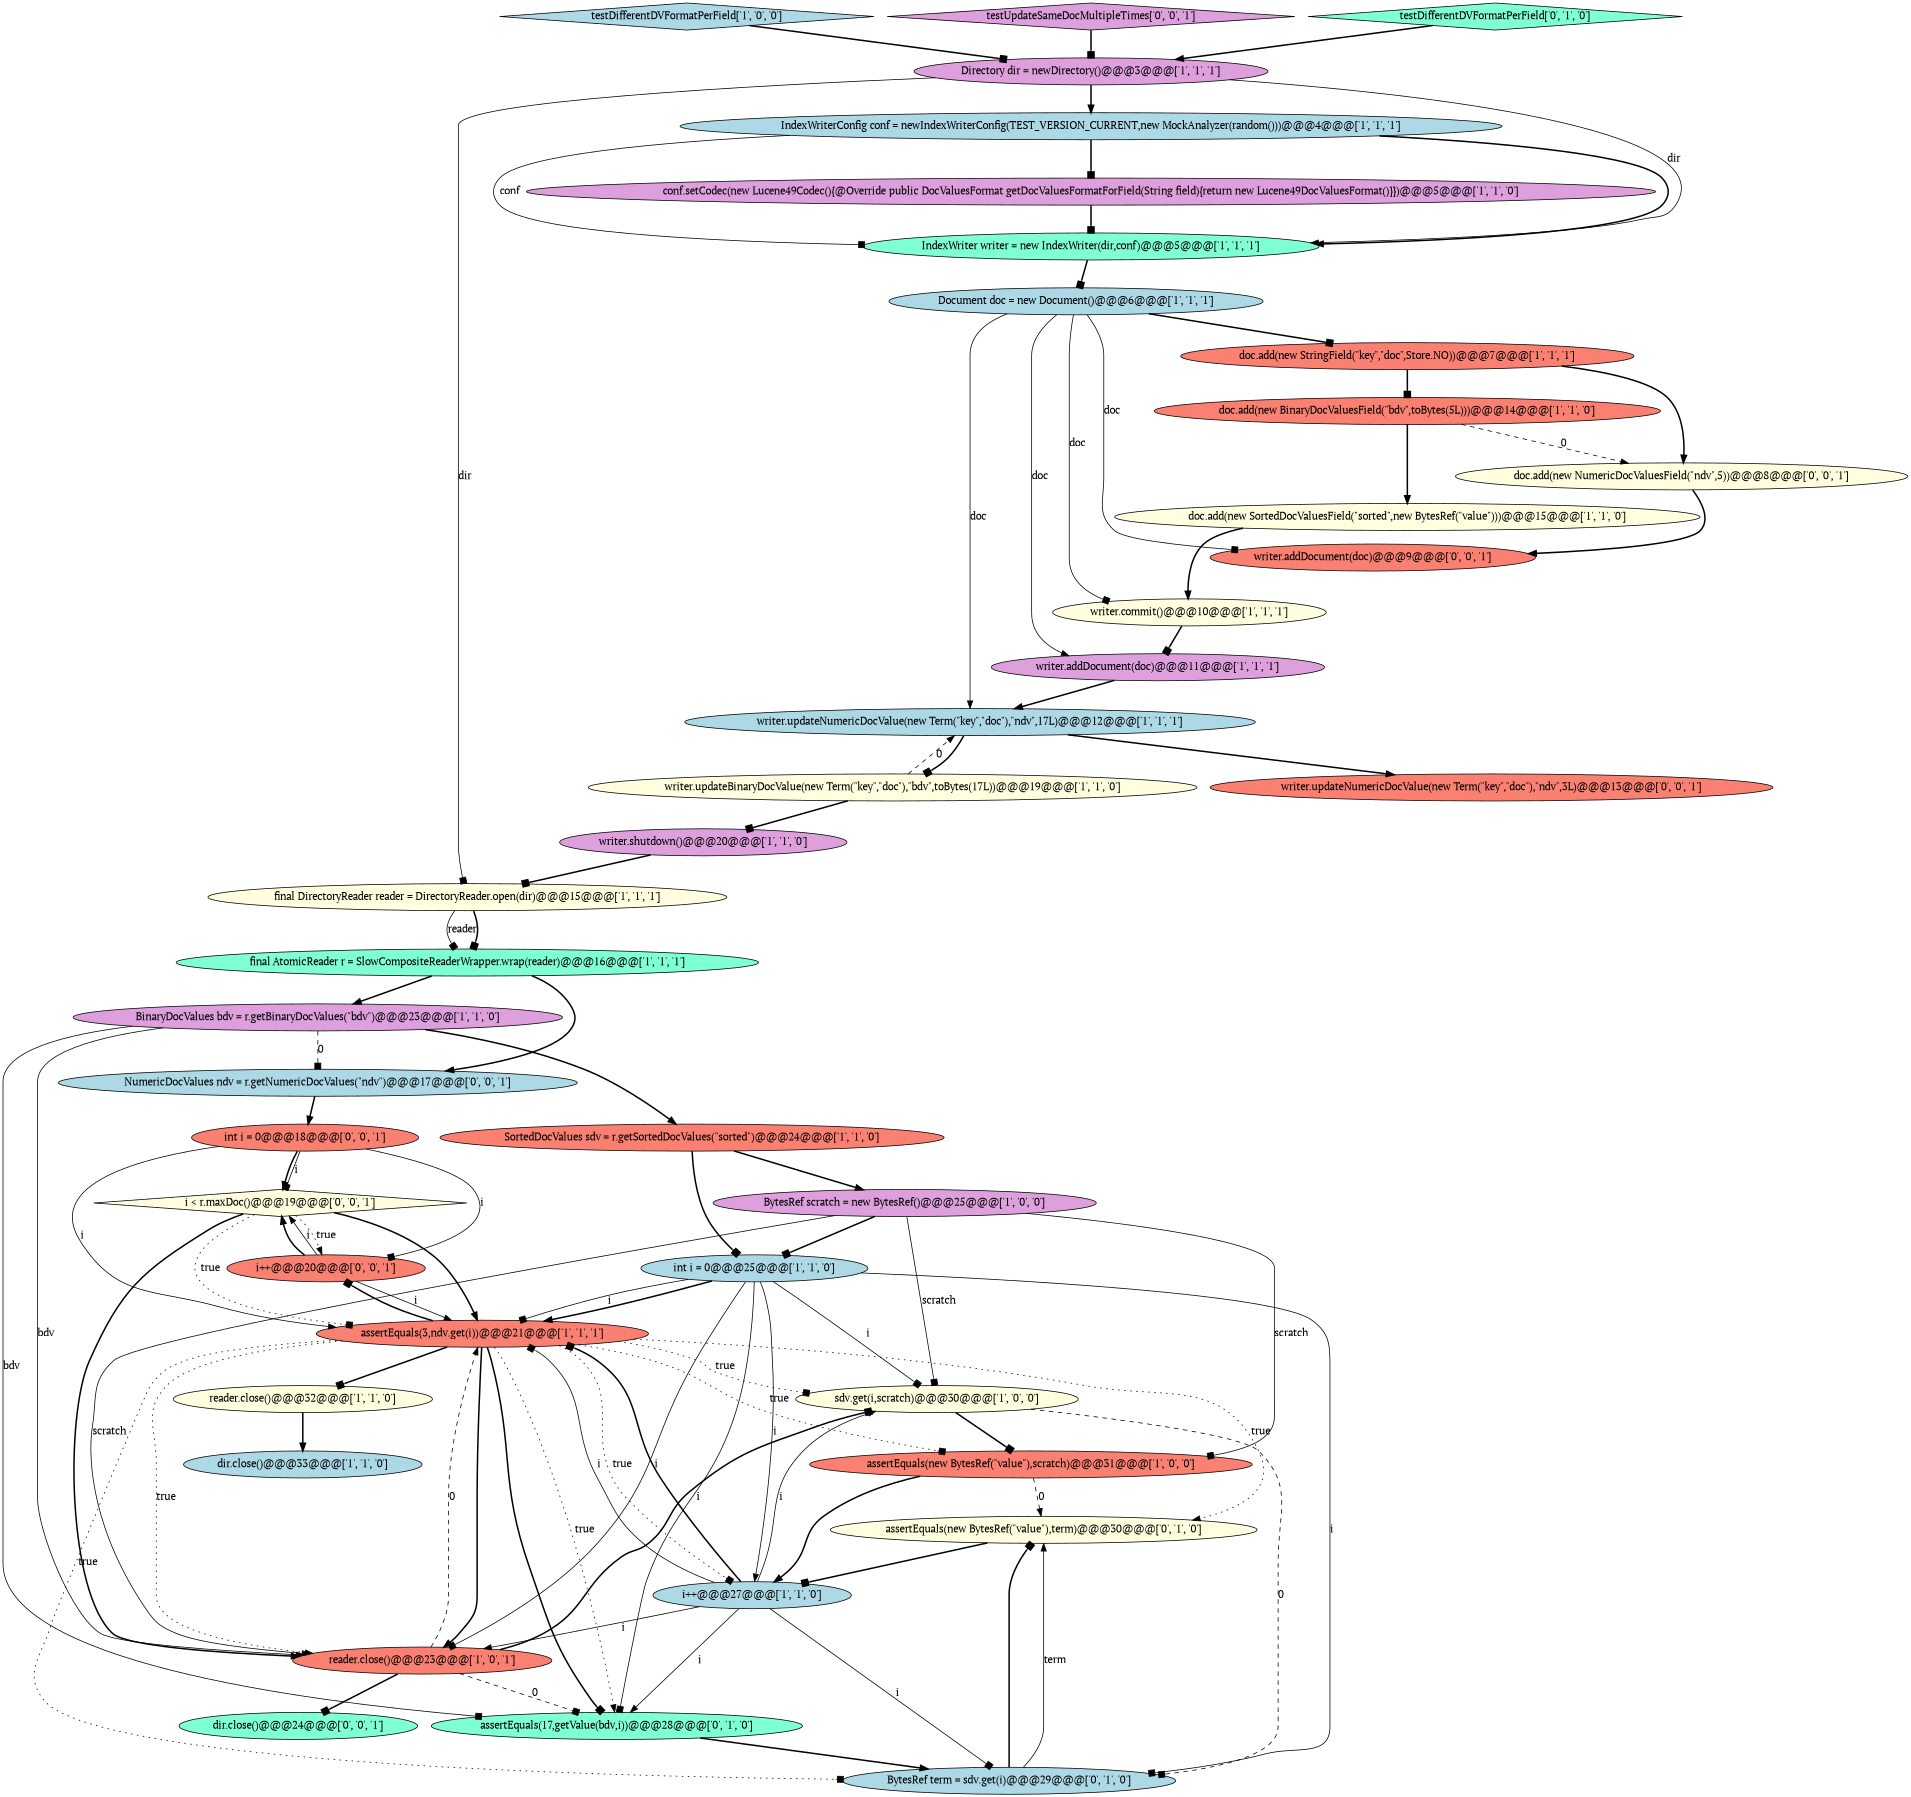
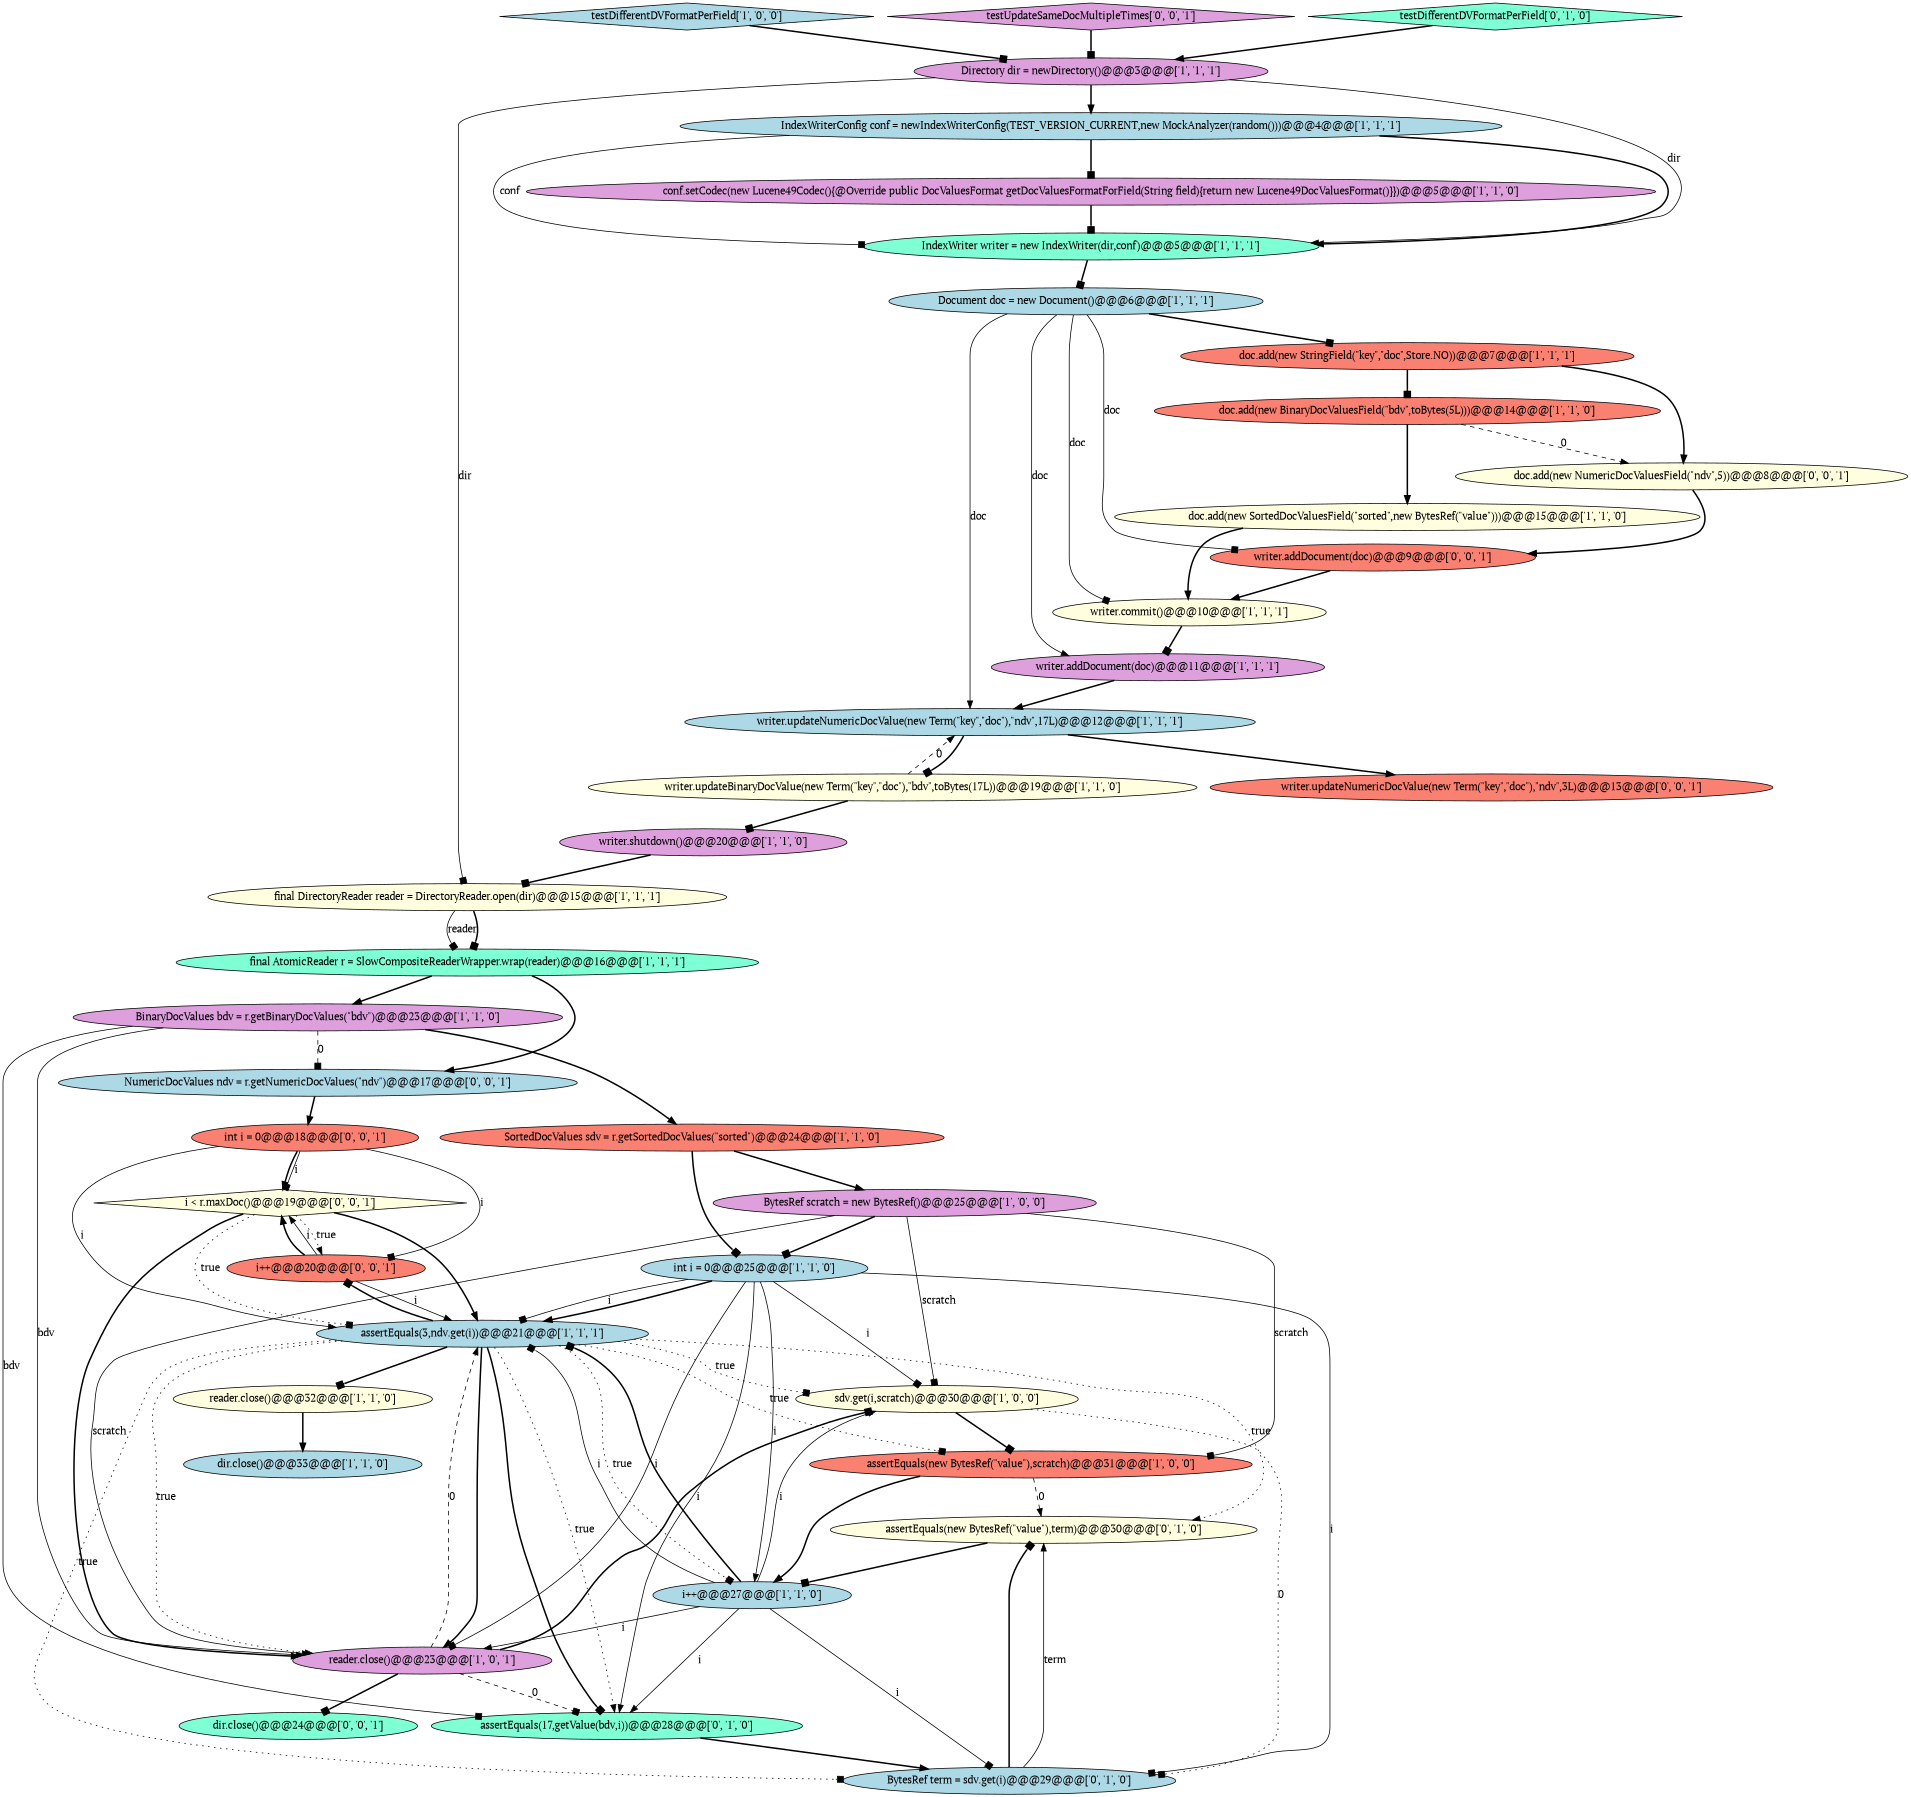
  digraph {
    fontname="PT Serif"
    node [fillcolor=lightblue fontname="PT Serif" shape=ellipse style=filled]
    edge [arrowhead=box fontname="PT Serif" style=bold]
    n1 [fillcolor=plum label="conf.setCodec(new Lucene49Codec(){@Override public DocValuesFormat getDocValuesFormatForField(String field){return new Lucene49DocValuesFormat()}})@@@5@@@['1', '1', '0']"]
    n2 [fillcolor=aquamarine label="IndexWriter writer = new IndexWriter(dir,conf)@@@5@@@['1', '1', '1']"]
    n3 [label="Document doc = new Document()@@@6@@@['1', '1', '1']"]
    n4 [label="testDifferentDVFormatPerField['1', '0', '0']" shape=diamond]
    n5 [fillcolor=plum label="Directory dir = newDirectory()@@@3@@@['1', '1', '1']"]
    n6 [fillcolor=lightyellow label="final DirectoryReader reader = DirectoryReader.open(dir)@@@15@@@['1', '1', '1']"]
    n7 [label="IndexWriterConfig conf = newIndexWriterConfig(TEST_VERSION_CURRENT,new MockAnalyzer(random()))@@@4@@@['1', '1', '1']"]
    n8 [fillcolor=lightyellow label="doc.add(new SortedDocValuesField(\"sorted\",new BytesRef(\"value\")))@@@15@@@['1', '1', '0']"]
    n9 [fillcolor=lightyellow label="writer.commit()@@@10@@@['1', '1', '1']"]
    n10 [fillcolor=plum label="writer.addDocument(doc)@@@11@@@['1', '1', '1']"]
    n11 [fillcolor=plum label="writer.shutdown()@@@20@@@['1', '1', '0']"]
    n12 [fillcolor=aquamarine label="final AtomicReader r = SlowCompositeReaderWrapper.wrap(reader)@@@16@@@['1', '1', '1']"]
    n13 [fillcolor=salmon label="doc.add(new BinaryDocValuesField(\"bdv\",toBytes(5L)))@@@14@@@['1', '1', '0']"]
    n14 [fillcolor=lightyellow label="doc.add(new NumericDocValuesField(\"ndv\",5))@@@8@@@['0', '0', '1']"]
    n15 [fillcolor=salmon label="writer.addDocument(doc)@@@9@@@['0', '0', '1']"]
    n16 [label="NumericDocValues ndv = r.getNumericDocValues(\"ndv\")@@@17@@@['0', '0', '1']"]
    n17 [fillcolor=salmon label="int i = 0@@@18@@@['0', '0', '1']"]
    n18 [fillcolor=lightyellow label="i < r.maxDoc()@@@19@@@['0', '0', '1']" shape=diamond]
    n19 [fillcolor=salmon label="i++@@@20@@@['0', '0', '1']"]
-   n20 [fillcolor=salmon label="assertEquals(3,ndv.get(i))@@@21@@@['1', '1', '1']"]
-   n21 [fillcolor=salmon label="reader.close()@@@23@@@['1', '0', '1']"]
+   n20 [label="assertEquals(3,ndv.get(i))@@@21@@@['1', '1', '1']"]
+   n21 [fillcolor=plum label="reader.close()@@@23@@@['1', '0', '1']"]
    n22 [fillcolor=salmon label="assertEquals(new BytesRef(\"value\"),scratch)@@@31@@@['1', '0', '0']"]
    n23 [fillcolor=lightyellow label="assertEquals(new BytesRef(\"value\"),term)@@@30@@@['0', '1', '0']"]
    n24 [label="i++@@@27@@@['1', '1', '0']"]
    n25 [label="BytesRef term = sdv.get(i)@@@29@@@['0', '1', '0']"]
    n26 [fillcolor=lightyellow label="reader.close()@@@32@@@['1', '1', '0']"]
    n27 [fillcolor=aquamarine label="assertEquals(17,getValue(bdv,i))@@@28@@@['0', '1', '0']"]
    n28 [fillcolor=lightyellow label="sdv.get(i,scratch)@@@30@@@['1', '0', '0']"]
    n29 [fillcolor=aquamarine label="dir.close()@@@24@@@['0', '0', '1']"]
    n30 [fillcolor=lightyellow label="writer.updateBinaryDocValue(new Term(\"key\",\"doc\"),\"bdv\",toBytes(17L))@@@19@@@['1', '1', '0']"]
    n31 [label="writer.updateNumericDocValue(new Term(\"key\",\"doc\"),\"ndv\",17L)@@@12@@@['1', '1', '1']"]
    n32 [fillcolor=salmon label="writer.updateNumericDocValue(new Term(\"key\",\"doc\"),\"ndv\",3L)@@@13@@@['0', '0', '1']"]
    n33 [fillcolor=plum label="BinaryDocValues bdv = r.getBinaryDocValues(\"bdv\")@@@23@@@['1', '1', '0']"]
    n34 [fillcolor=salmon label="SortedDocValues sdv = r.getSortedDocValues(\"sorted\")@@@24@@@['1', '1', '0']"]
    n35 [fillcolor=salmon label="doc.add(new StringField(\"key\",\"doc\",Store.NO))@@@7@@@['1', '1', '1']"]
    n36 [label="dir.close()@@@33@@@['1', '1', '0']"]
    n37 [label="int i = 0@@@25@@@['1', '1', '0']"]
    n38 [fillcolor=plum label="BytesRef scratch = new BytesRef()@@@25@@@['1', '0', '0']"]
    n39 [fillcolor=plum label="testUpdateSameDocMultipleTimes['0', '0', '1']" shape=diamond]
    n40 [fillcolor=aquamarine label="testDifferentDVFormatPerField['0', '1', '0']" shape=diamond]
    n1 -> n2
    n2 -> n3
    n3 -> n9 [label=doc style=solid]
    n3 -> n10 [arrowhead=normal label=doc style=solid]
    n3 -> n15 [label=doc style=solid]
    n3 -> n31 [arrowhead=normal label=doc style=solid]
    n3 -> n35
    n4 -> n5
    n5 -> n2 [arrowhead=normal label=dir style=solid]
    n5 -> n6 [label=dir style=solid]
    n5 -> n7 [arrowhead=normal]
    n6 -> n12 [label=reader style=solid]
    n6 -> n12
    n7 -> n1
    n7 -> n2 [arrowhead=normal]
    n7 -> n2 [label=conf style=solid]
    n8 -> n9 [arrowhead=normal]
    n9 -> n10
    n10 -> n31 [arrowhead=normal]
    n11 -> n6
    n12 -> n16 [arrowhead=normal]
    n12 -> n33 [arrowhead=normal]
    n13 -> n8 [arrowhead=normal]
    n13 -> n14 [arrowhead=normal label=0 style=dashed]
    n14 -> n15 [arrowhead=normal]
+   n15 -> n9 [arrowhead=normal]
    n16 -> n17 [arrowhead=normal]
    n17 -> n18 [arrowhead=normal]
    n17 -> n18 [label=i style=solid]
    n17 -> n19 [label=i style=solid]
    n17 -> n20 [arrowhead=normal label=i style=solid]
    n18 -> n19 [arrowhead=normal label=true style=dotted]
    n18 -> n20 [arrowhead=normal]
    n18 -> n20 [label=true style=dotted]
    n18 -> n21 [arrowhead=normal]
    n19 -> n18 [arrowhead=normal]
    n19 -> n18 [arrowhead=normal label=i style=solid]
    n19 -> n20 [arrowhead=normal label=i style=solid]
    n20 -> n19
    n20 -> n21 [arrowhead=normal label=true style=dotted]
    n20 -> n21 [arrowhead=normal]
    n20 -> n22 [label=true style=dotted]
    n20 -> n23 [arrowhead=normal label=true style=dotted]
    n20 -> n24 [label=true style=dotted]
    n20 -> n25 [label=true style=dotted]
    n20 -> n26
    n20 -> n27
    n20 -> n27 [arrowhead=normal label=true style=dotted]
    n20 -> n28 [label=true style=dotted]
    n21 -> n20 [arrowhead=normal label=0 style=dashed]
    n21 -> n27 [label=0 style=dashed]
    n21 -> n28
    n21 -> n29
    n22 -> n23 [arrowhead=normal label=0 style=dashed]
    n22 -> n24 [arrowhead=normal]
    n23 -> n24
    n24 -> n20
    n24 -> n20 [label=i style=solid]
    n24 -> n21 [arrowhead=normal label=i style=solid]
    n24 -> n25 [label=i style=solid]
    n24 -> n27 [arrowhead=normal label=i style=solid]
    n24 -> n28 [arrowhead=normal label=i style=solid]
    n25 -> n23
    n25 -> n23 [arrowhead=normal label=term style=solid]
    n26 -> n36 [arrowhead=normal]
    n27 -> n25 [arrowhead=normal]
    n28 -> n22
-   n28 -> n25 [label=0 style=dashed]
+   n28 -> n25 [label=0 style=dotted]
    n30 -> n11
    n30 -> n31 [arrowhead=normal label=0 style=dashed]
    n31 -> n30
    n31 -> n32 [arrowhead=normal]
    n33 -> n16 [label=0 style=dashed]
    n33 -> n21 [arrowhead=normal label=bdv style=solid]
    n33 -> n27 [label=bdv style=solid]
    n33 -> n34 [arrowhead=normal]
    n34 -> n37
    n34 -> n38 [arrowhead=normal]
    n35 -> n13
    n35 -> n14 [arrowhead=normal]
    n37 -> n20 [label=i style=solid]
    n37 -> n20 [arrowhead=normal]
    n37 -> n21 [label=i style=solid]
    n37 -> n24 [arrowhead=normal label=i style=solid]
    n37 -> n25 [label=i style=solid]
-   n37 -> n27 [label=i style=solid]
+   n37 -> n27 [arrowhead=normal label=i style=solid]
    n37 -> n28 [label=i style=solid]
    n38 -> n21 [arrowhead=normal label=scratch style=solid]
    n38 -> n22 [label=scratch style=solid]
    n38 -> n28 [label=scratch style=solid]
    n38 -> n37
    n39 -> n5
    n40 -> n5 [arrowhead=normal]
  }
